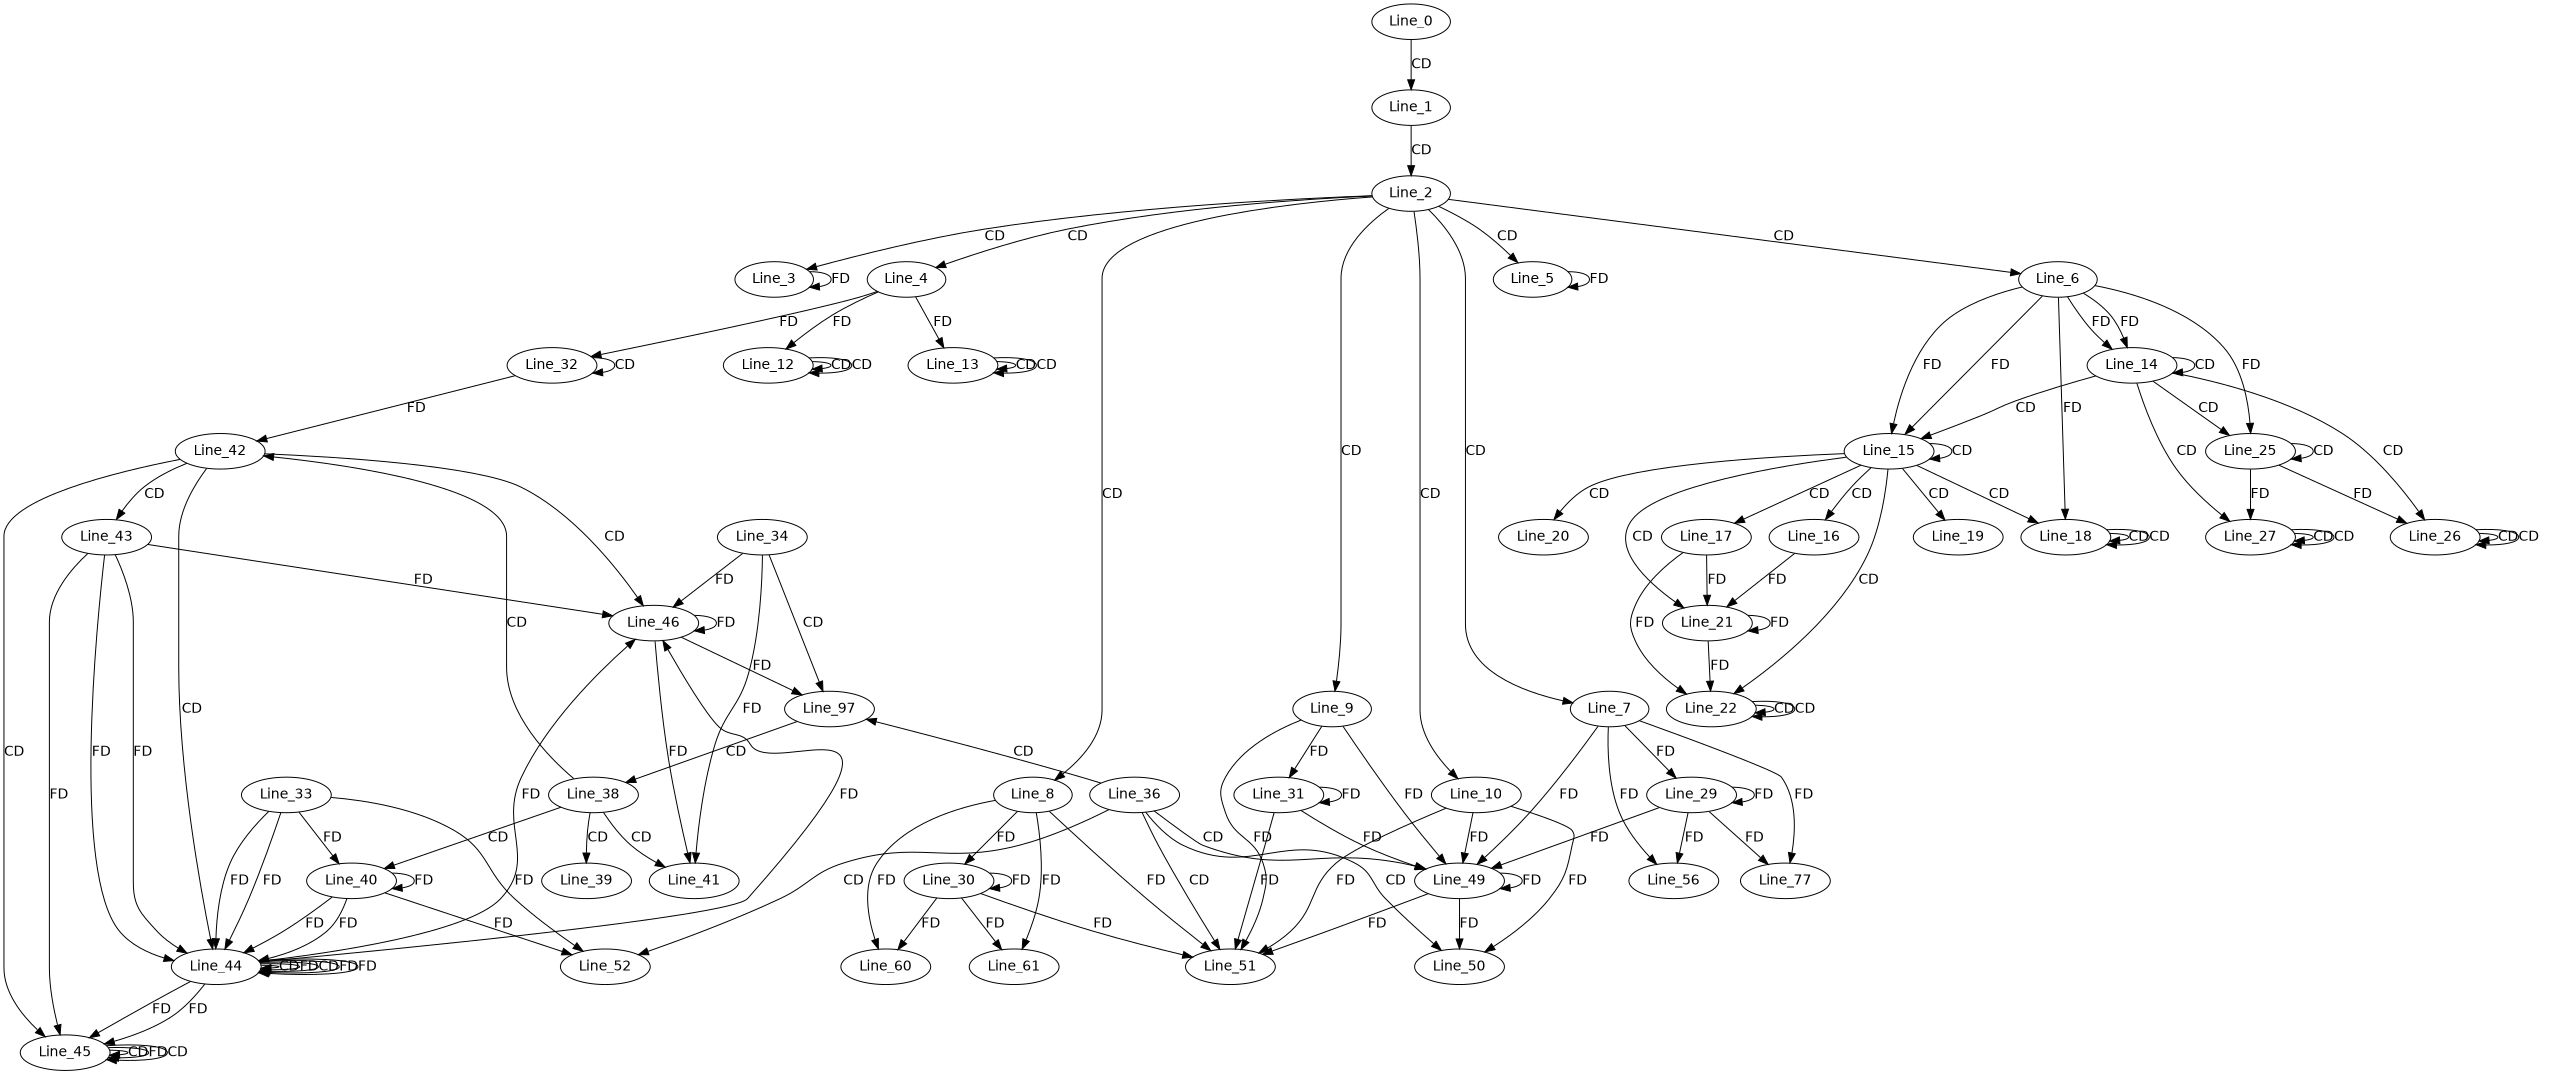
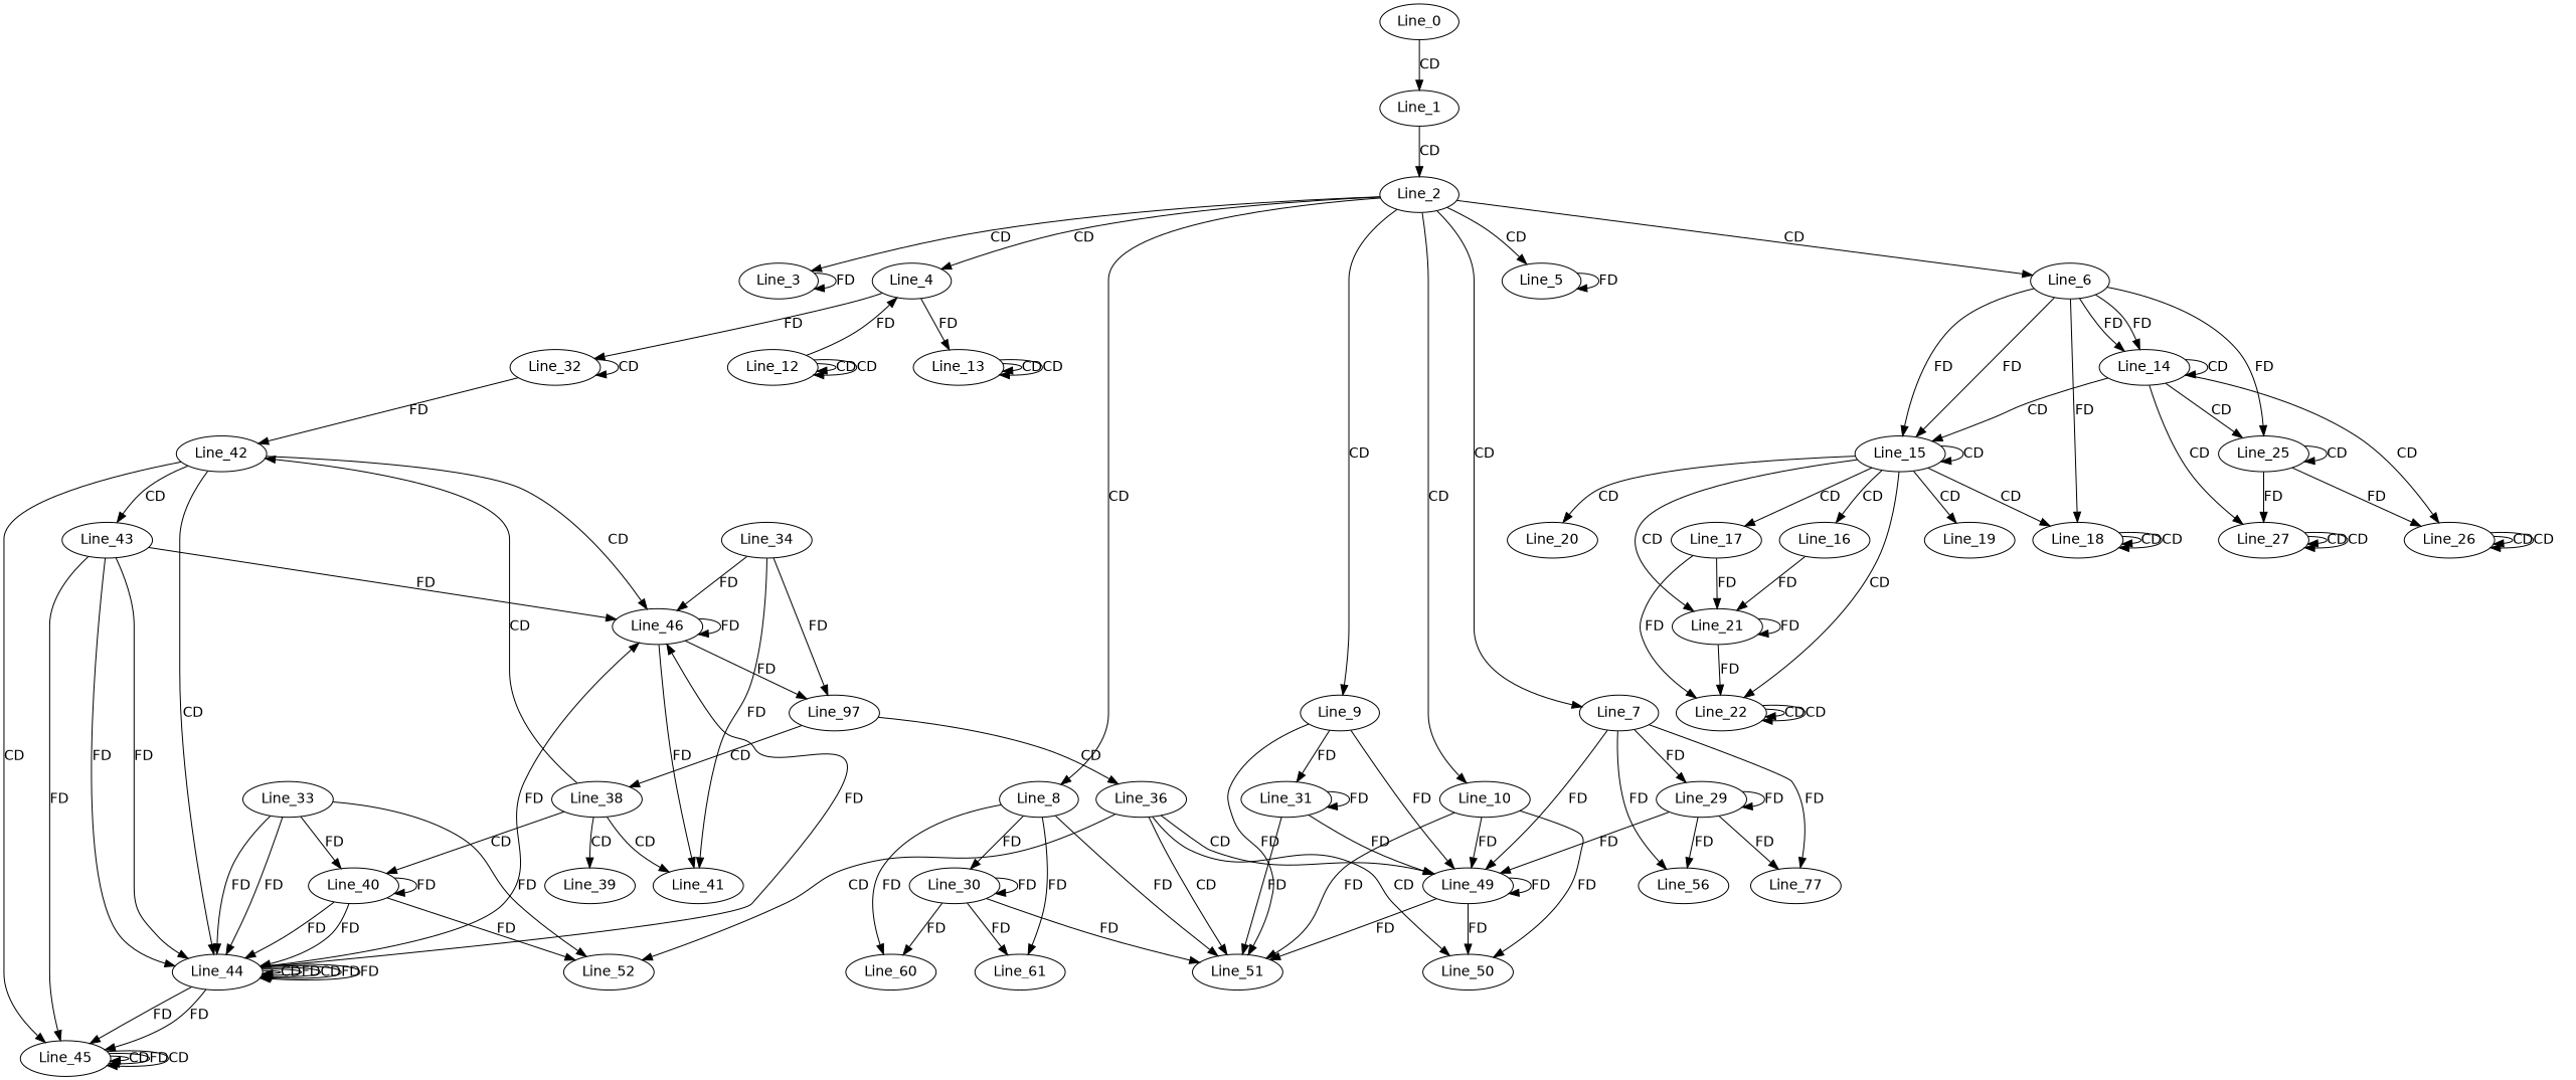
  digraph {
    fontname="DejaVu Sans"
    node [fontname="DejaVu Sans"]
    edge [fontname="DejaVu Sans"]
    Line_0
    Line_1
    Line_2
    Line_3
    Line_4
    Line_5
    Line_6
    Line_7
    Line_8
    Line_9
    Line_10
    Line_12
    Line_13
    Line_32
    Line_14
    Line_15
    Line_18
    Line_25
    Line_29
    Line_49
    Line_56
    n22 [label=Line_77]
    Line_30
    Line_51
    Line_60
    Line_61
    Line_31
    Line_50
    Line_42
    Line_26
    Line_27
    Line_16
    Line_17
    Line_19
    Line_20
    Line_21
    Line_22
    Line_46
    Line_44
    Line_43
    Line_45
    Line_36
    n43 [label=Line_97]
    Line_52
    Line_38
    Line_41
    Line_39
    Line_40
    Line_34
    Line_33
    Line_0 -> Line_1 [label=CD]
    Line_1 -> Line_2 [label=CD]
    Line_2 -> Line_3 [label=CD]
    Line_2 -> Line_4 [label=CD]
    Line_2 -> Line_5 [label=CD]
    Line_2 -> Line_6 [label=CD]
    Line_2 -> Line_7 [label=CD]
    Line_2 -> Line_8 [label=CD]
    Line_2 -> Line_9 [label=CD]
    Line_2 -> Line_10 [label=CD]
    Line_3 -> Line_3 [label=FD]
-   Line_4 -> Line_12 [label=FD]
+   Line_12 -> Line_4 [label=FD]
    Line_4 -> Line_13 [label=FD]
    Line_4 -> Line_32 [label=FD]
    Line_5 -> Line_5 [label=FD]
    Line_6 -> Line_14 [label=FD]
    Line_6 -> Line_14 [label=FD]
    Line_6 -> Line_15 [label=FD]
    Line_6 -> Line_15 [label=FD]
    Line_6 -> Line_18 [label=FD]
    Line_6 -> Line_25 [label=FD]
    Line_7 -> Line_29 [label=FD]
    Line_7 -> Line_49 [label=FD]
    Line_7 -> Line_56 [label=FD]
    Line_7 -> n22 [label=FD]
    Line_8 -> Line_30 [label=FD]
    Line_8 -> Line_51 [label=FD]
    Line_8 -> Line_60 [label=FD]
    Line_8 -> Line_61 [label=FD]
    Line_9 -> Line_49 [label=FD]
    Line_9 -> Line_51 [label=FD]
    Line_9 -> Line_31 [label=FD]
    Line_10 -> Line_49 [label=FD]
    Line_10 -> Line_51 [label=FD]
    Line_10 -> Line_50 [label=FD]
    Line_12 -> Line_12 [label=CD]
    Line_12 -> Line_12 [label=CD]
    Line_13 -> Line_13 [label=CD]
    Line_13 -> Line_13 [label=CD]
    Line_32 -> Line_32 [label=CD]
    Line_32 -> Line_42 [label=FD]
    Line_14 -> Line_14 [label=CD]
    Line_14 -> Line_15 [label=CD]
    Line_14 -> Line_25 [label=CD]
    Line_14 -> Line_26 [label=CD]
    Line_14 -> Line_27 [label=CD]
    Line_15 -> Line_15 [label=CD]
    Line_15 -> Line_18 [label=CD]
    Line_15 -> Line_16 [label=CD]
    Line_15 -> Line_17 [label=CD]
    Line_15 -> Line_19 [label=CD]
    Line_15 -> Line_20 [label=CD]
    Line_15 -> Line_21 [label=CD]
    Line_15 -> Line_22 [label=CD]
    Line_18 -> Line_18 [label=CD]
    Line_18 -> Line_18 [label=CD]
    Line_25 -> Line_25 [label=CD]
    Line_25 -> Line_26 [label=FD]
    Line_25 -> Line_27 [label=FD]
    Line_29 -> Line_29 [label=FD]
    Line_29 -> Line_49 [label=FD]
    Line_29 -> Line_56 [label=FD]
    Line_29 -> n22 [label=FD]
    Line_49 -> Line_49 [label=FD]
    Line_49 -> Line_51 [label=FD]
    Line_49 -> Line_50 [label=FD]
    Line_30 -> Line_30 [label=FD]
    Line_30 -> Line_51 [label=FD]
    Line_30 -> Line_60 [label=FD]
    Line_30 -> Line_61 [label=FD]
    Line_31 -> Line_49 [label=FD]
    Line_31 -> Line_51 [label=FD]
    Line_31 -> Line_31 [label=FD]
    Line_42 -> Line_46 [label=CD]
    Line_42 -> Line_44 [label=CD]
    Line_42 -> Line_43 [label=CD]
    Line_42 -> Line_45 [label=CD]
    Line_26 -> Line_26 [label=CD]
    Line_26 -> Line_26 [label=CD]
    Line_27 -> Line_27 [label=CD]
    Line_27 -> Line_27 [label=CD]
    Line_16 -> Line_21 [label=FD]
    Line_17 -> Line_21 [label=FD]
    Line_17 -> Line_22 [label=FD]
    Line_21 -> Line_21 [label=FD]
    Line_21 -> Line_22 [label=FD]
    Line_22 -> Line_22 [label=CD]
    Line_22 -> Line_22 [label=CD]
    Line_46 -> Line_46 [label=FD]
    Line_46 -> n43 [label=FD]
    Line_46 -> Line_41 [label=FD]
    Line_44 -> Line_46 [label=FD]
    Line_44 -> Line_46 [label=FD]
    Line_44 -> Line_44 [label=CD]
    Line_44 -> Line_44 [label=FD]
    Line_44 -> Line_44 [label=CD]
    Line_44 -> Line_44 [label=FD]
    Line_44 -> Line_44 [label=FD]
    Line_44 -> Line_45 [label=FD]
    Line_44 -> Line_45 [label=FD]
    Line_43 -> Line_46 [label=FD]
    Line_43 -> Line_44 [label=FD]
    Line_43 -> Line_44 [label=FD]
    Line_43 -> Line_45 [label=FD]
    Line_45 -> Line_45 [label=CD]
    Line_45 -> Line_45 [label=FD]
    Line_45 -> Line_45 [label=CD]
    Line_36 -> Line_49 [label=CD]
    Line_36 -> Line_51 [label=CD]
    Line_36 -> Line_50 [label=CD]
-   Line_36 -> n43 [label=CD]
+   n43 -> Line_36 [label=CD]
    Line_36 -> Line_52 [label=CD]
    n43 -> Line_38 [label=CD]
    Line_38 -> Line_42 [label=CD]
    Line_38 -> Line_41 [label=CD]
    Line_38 -> Line_39 [label=CD]
    Line_38 -> Line_40 [label=CD]
    Line_40 -> Line_44 [label=FD]
    Line_40 -> Line_44 [label=FD]
    Line_40 -> Line_52 [label=FD]
    Line_40 -> Line_40 [label=FD]
    Line_34 -> Line_46 [label=FD]
-   Line_34 -> n43 [label=CD]
+   Line_34 -> n43 [label=FD]
    Line_34 -> Line_41 [label=FD]
    Line_33 -> Line_44 [label=FD]
    Line_33 -> Line_44 [label=FD]
    Line_33 -> Line_52 [label=FD]
    Line_33 -> Line_40 [label=FD]
  }
